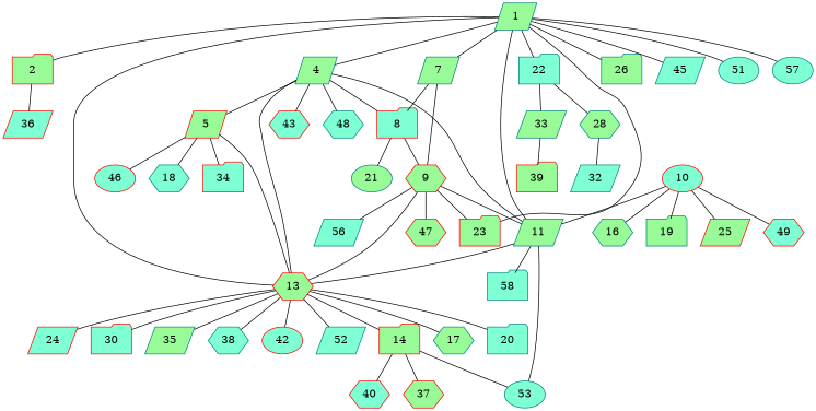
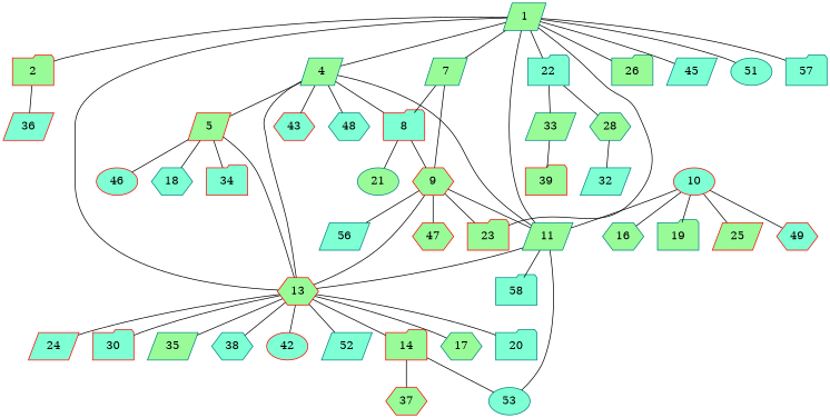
  graph {
    node [color=teal fillcolor=aquamarine shape=parallelogram style=filled]
    1 [fillcolor=palegreen super="+3"]
    2 [color=red fillcolor=palegreen shape=folder super="+41"]
    4 [fillcolor=palegreen super="+6"]
    7 [fillcolor=palegreen]
    11 [fillcolor=palegreen super="+12"]
    13 [color=red fillcolor=palegreen shape=hexagon super="+15"]
    22 [shape=folder super="+44"]
    23 [color=red fillcolor=palegreen shape=folder]
    26 [fillcolor=palegreen shape=folder]
    45
    51 [shape=ellipse]
-   57 [shape=ellipse]
+   57 [shape=folder]
    36 [color=red]
    5 [color=red fillcolor=palegreen super="+27"]
    8 [color=red shape=folder super="+60"]
    43 [color=red shape=hexagon]
    48 [shape=hexagon]
    9 [color=red fillcolor=palegreen shape=hexagon super="+54"]
    53 [shape=ellipse]
    58 [shape=folder]
    14 [color=red fillcolor=palegreen shape=folder super="+55"]
    17 [fillcolor=palegreen shape=hexagon]
    20 [shape=folder super="+29"]
    24 [color=red]
    30 [color=red shape=folder]
    35 [fillcolor=palegreen]
    38 [shape=hexagon]
    42 [color=red shape=ellipse]
    52
    28 [fillcolor=palegreen shape=hexagon]
    33 [fillcolor=palegreen super="+50"]
    18 [shape=hexagon]
    34 [color=red shape=folder]
    46 [color=red shape=ellipse]
    21 [fillcolor=palegreen shape=ellipse super="+31"]
    47 [color=red fillcolor=palegreen shape=hexagon]
    56
    10 [color=red shape=ellipse super="+59"]
    16 [fillcolor=palegreen shape=hexagon]
    19 [fillcolor=palegreen shape=folder]
    25 [color=red fillcolor=palegreen]
    49 [color=red shape=hexagon]
    37 [color=red fillcolor=palegreen shape=hexagon]
-   40 [color=red shape=hexagon]
    32
    39 [color=red fillcolor=palegreen shape=folder]
    1 -- 2 [weight=2]
    1 -- 4
    1 -- 7
    1 -- 11
    1 -- 13
    1 -- 22
    1 -- 23
    1 -- 26
    1 -- 45
    1 -- 51
    1 -- 57
    2 -- 36
    4 -- 11
    4 -- 13
    4 -- 5 [weight=2]
    4 -- 8
    4 -- 43
    4 -- 48
    7 -- 8
    7 -- 9
    11 -- 13
    11 -- 53
    11 -- 58
    13 -- 14 [weight=2]
    13 -- 17
    13 -- 20
    13 -- 24
    13 -- 30
    13 -- 35
    13 -- 38
    13 -- 42
    13 -- 52
    22 -- 28
    22 -- 33
    5 -- 13
    5 -- 18
    5 -- 34
    5 -- 46
    8 -- 9
    8 -- 21
    9 -- 11
    9 -- 13
    9 -- 23
    9 -- 47
    9 -- 56
    14 -- 53
    14 -- 37
-   14 -- 40
    28 -- 32
    33 -- 39
    10 -- 11 [weight=2]
    10 -- 16
    10 -- 19
    10 -- 25
    10 -- 49
  }
